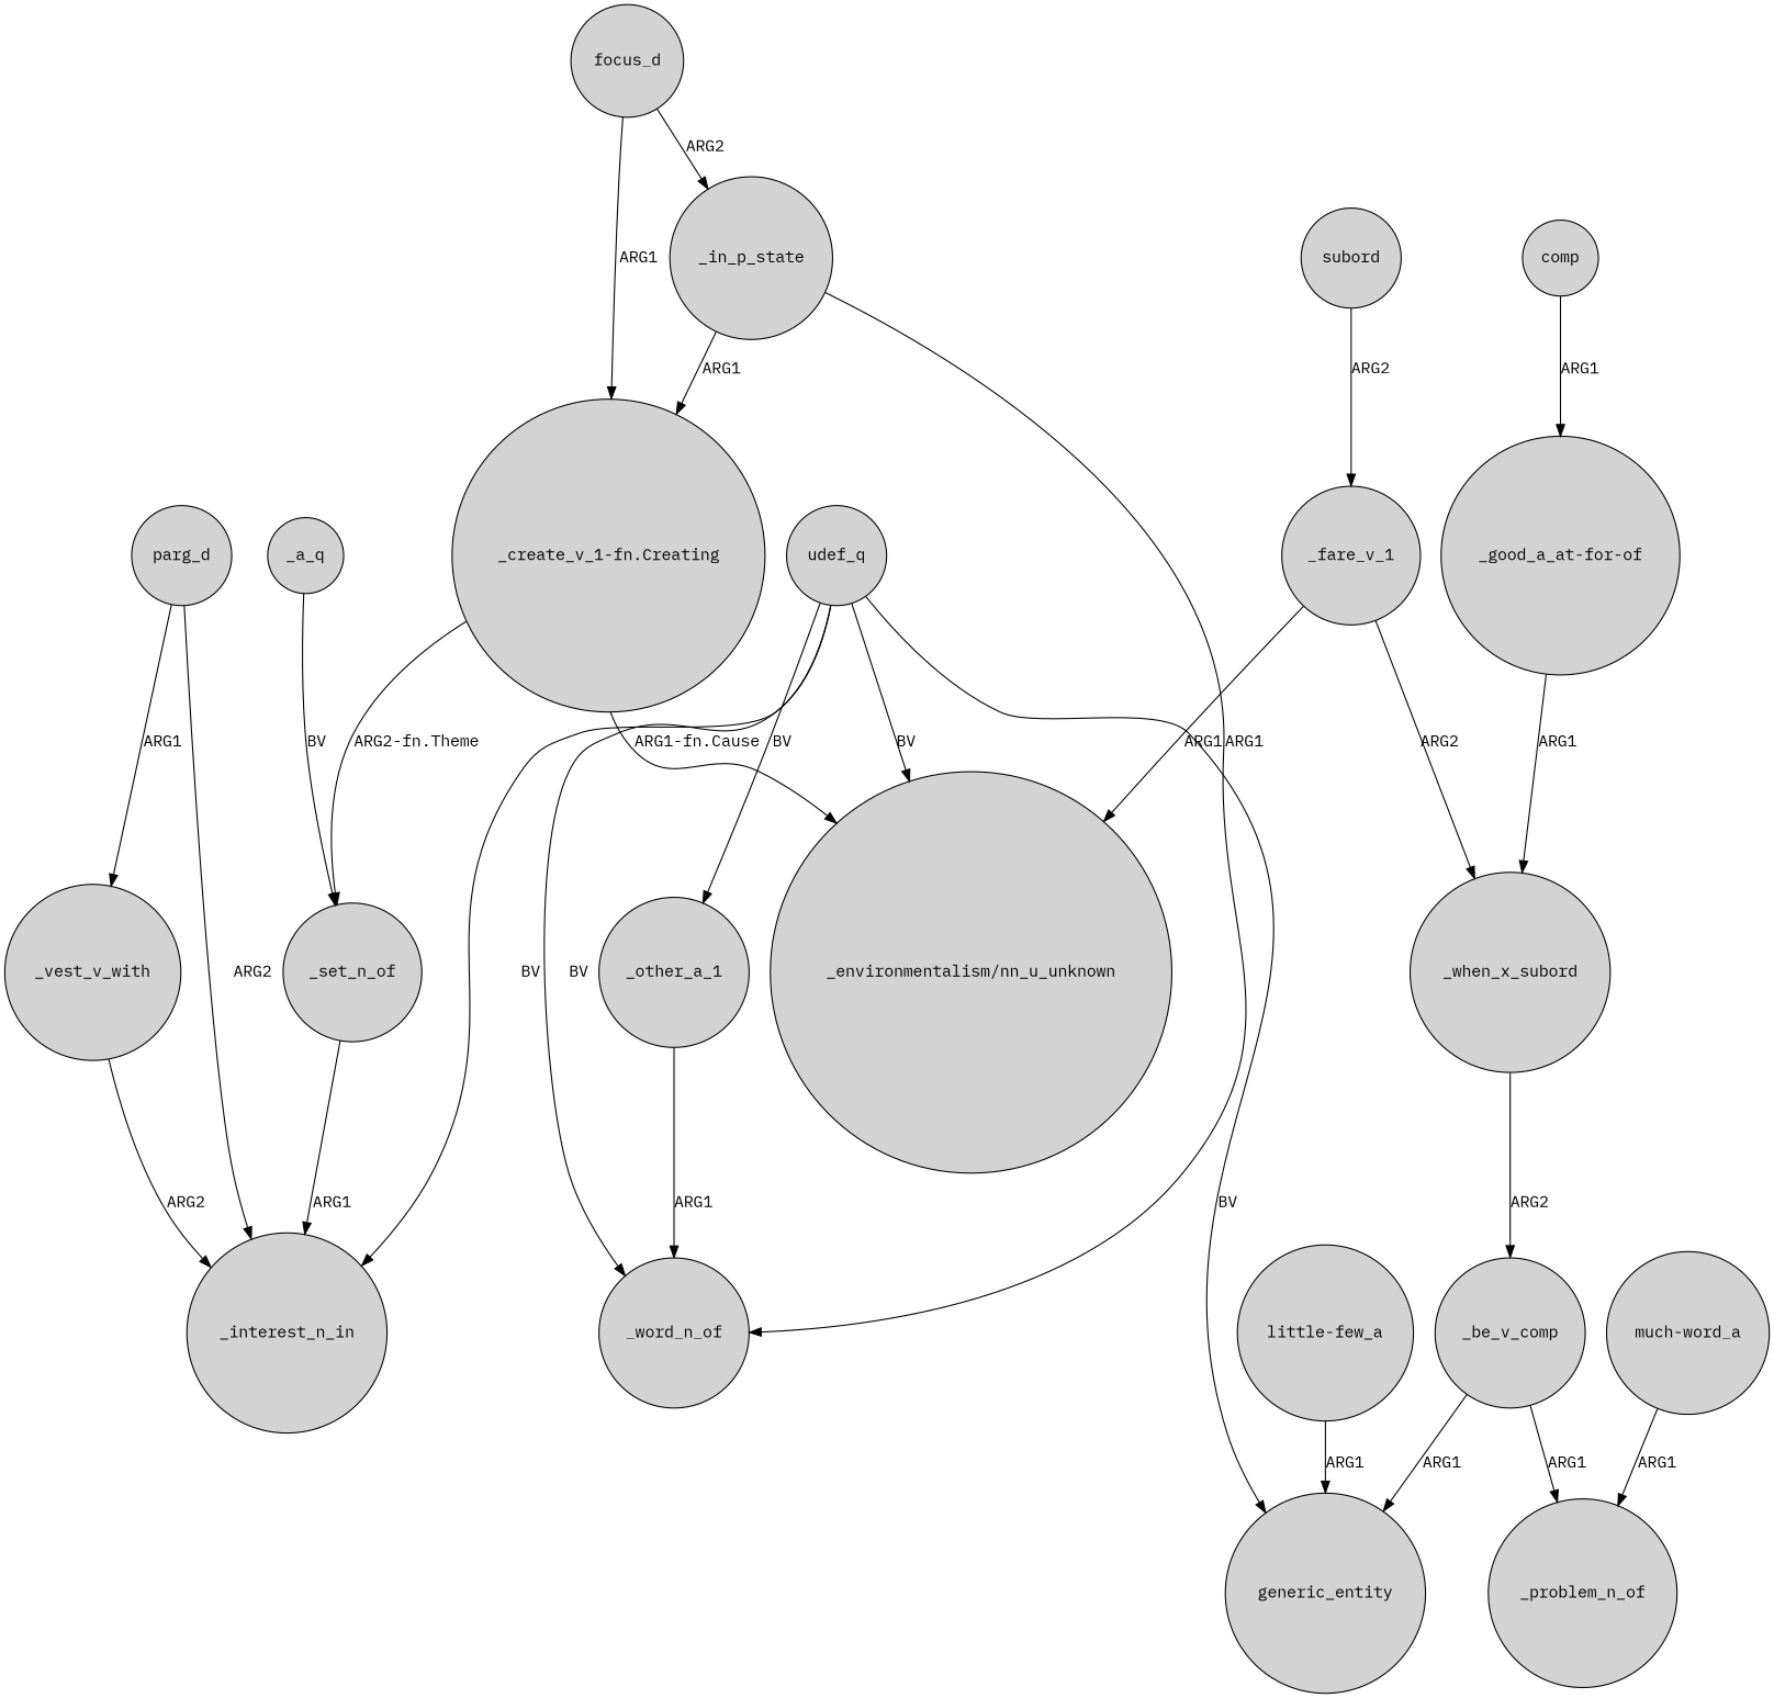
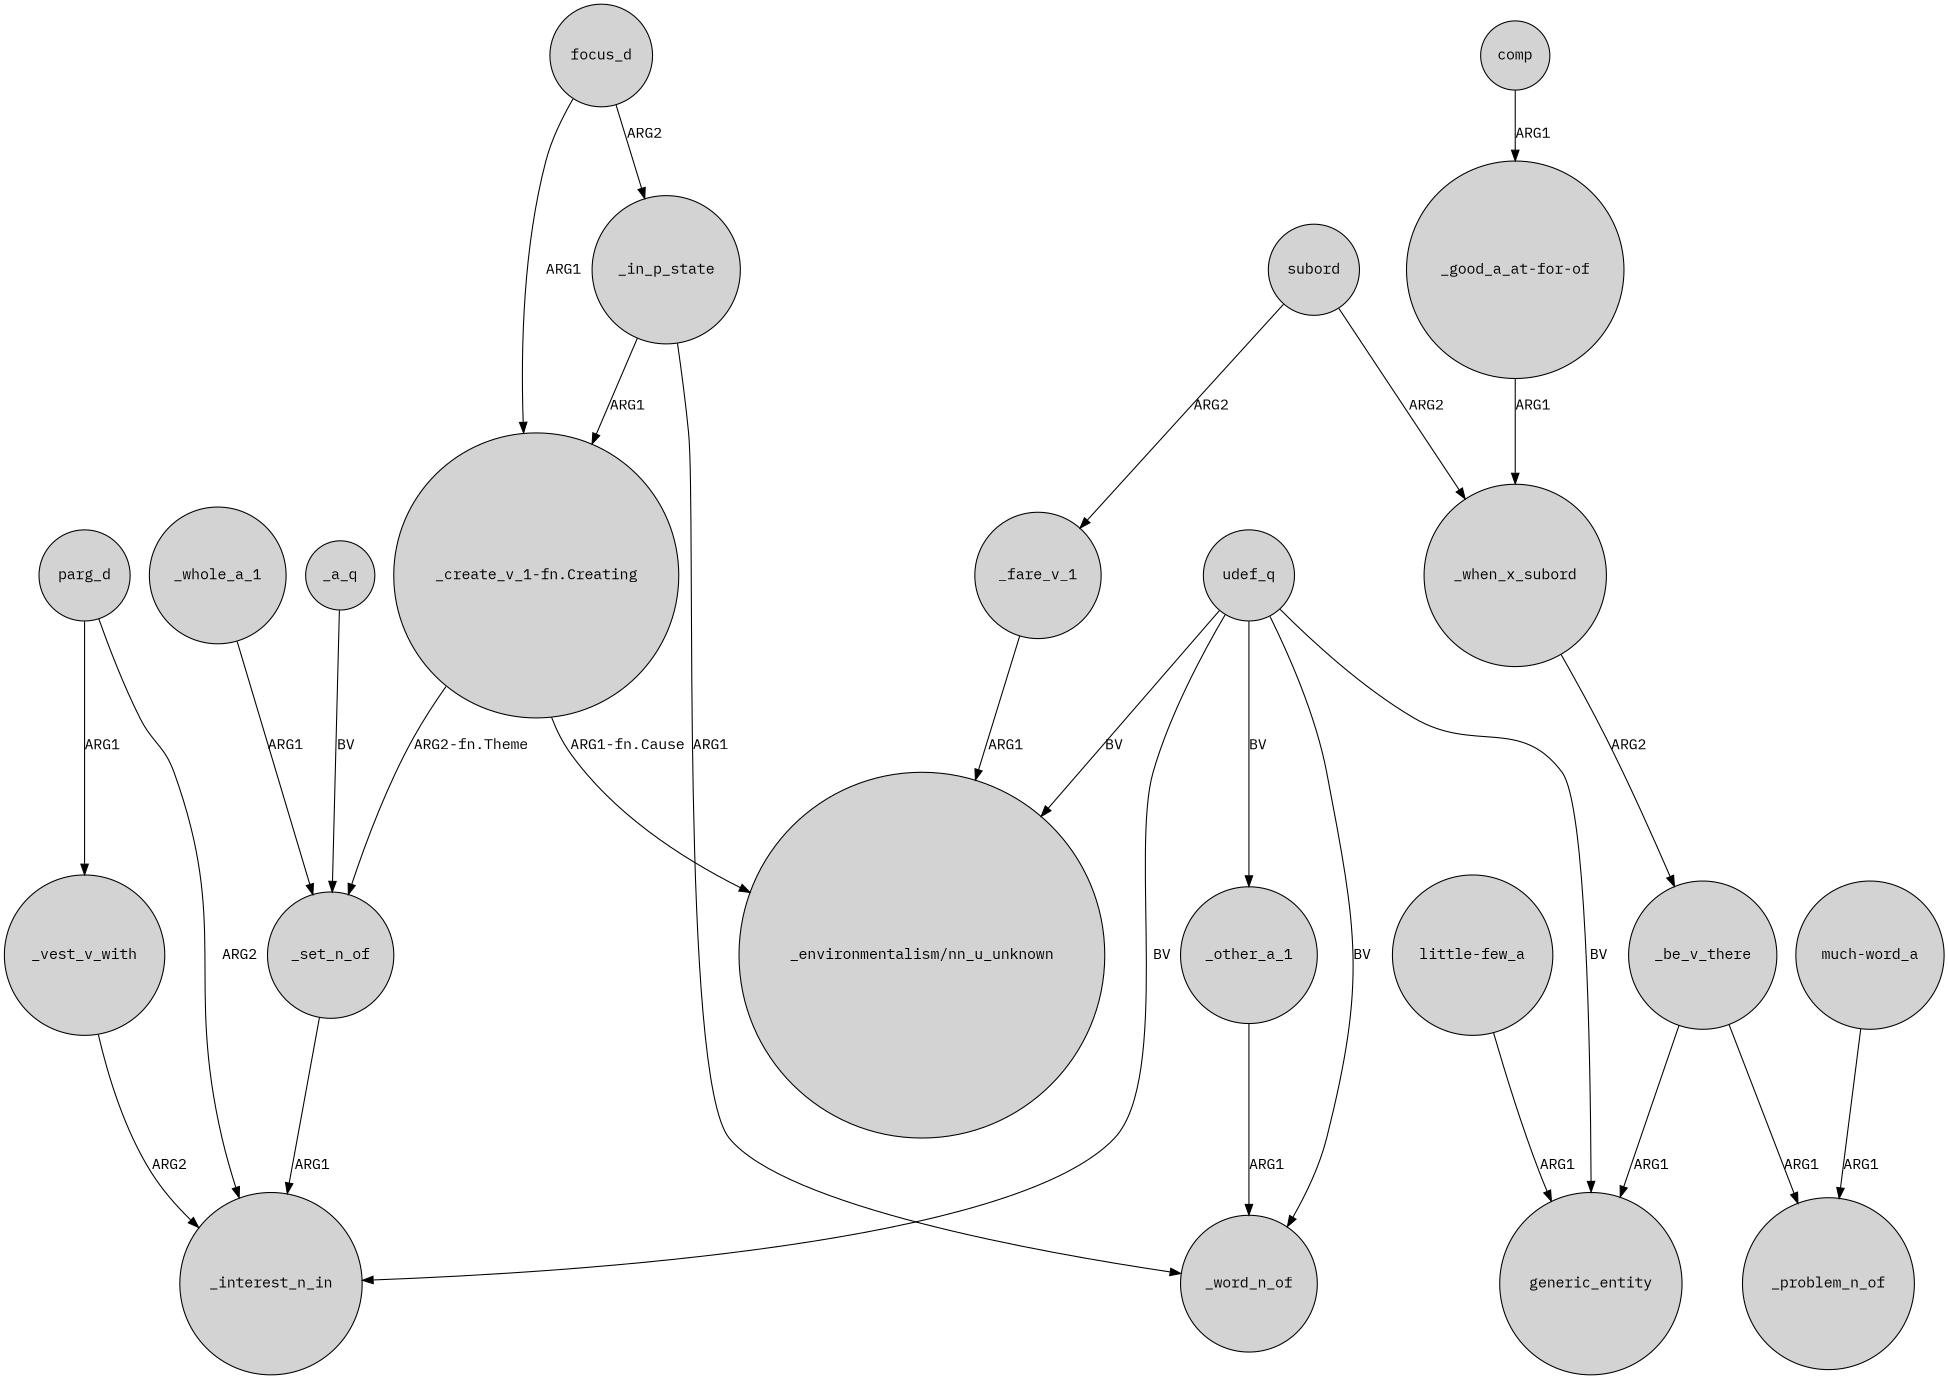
  digraph {
    fontname="IBM Plex Mono"
    node [fontname="IBM Plex Mono" shape=circle style=filled]
    edge [fontname="IBM Plex Mono"]
    parg_d
    _interest_n_in
    _vest_v_with
    udef_q
    generic_entity
    _word_n_of
    "_environmentalism/nn_u_unknown"
    _other_a_1
    _when_x_subord
-   _be_v_there [label=_be_v_comp]
+   _be_v_there
    "_good_a_at-for-of"
    _problem_n_of
    _set_n_of
    comp
    focus_d
    _in_p_state
    "_create_v_1-fn.Creating"
    _fare_v_1
    _a_q
    subord
+   _whole_a_1
    n22 [label="much-word_a"]
    "little-few_a"
    parg_d -> _interest_n_in [label=ARG2]
    parg_d -> _vest_v_with [label=ARG1]
    _vest_v_with -> _interest_n_in [label=ARG2]
    udef_q -> _interest_n_in [label=BV]
    udef_q -> generic_entity [label=BV]
    udef_q -> _word_n_of [label=BV]
    udef_q -> "_environmentalism/nn_u_unknown" [label=BV]
    udef_q -> _other_a_1 [label=BV]
    _other_a_1 -> _word_n_of [label=ARG1]
    _when_x_subord -> _be_v_there [label=ARG2]
    _be_v_there -> generic_entity [label=ARG1]
    _be_v_there -> _problem_n_of [label=ARG1]
    "_good_a_at-for-of" -> _when_x_subord [label=ARG1]
    _set_n_of -> _interest_n_in [label=ARG1]
    comp -> "_good_a_at-for-of" [label=ARG1]
    focus_d -> _in_p_state [label=ARG2]
    focus_d -> "_create_v_1-fn.Creating" [label=ARG1]
    _in_p_state -> _word_n_of [label=ARG1]
    _in_p_state -> "_create_v_1-fn.Creating" [label=ARG1]
    "_create_v_1-fn.Creating" -> "_environmentalism/nn_u_unknown" [label="ARG1-fn.Cause"]
    "_create_v_1-fn.Creating" -> _set_n_of [label="ARG2-fn.Theme"]
    _fare_v_1 -> "_environmentalism/nn_u_unknown" [label=ARG1]
    _a_q -> _set_n_of [label=BV]
-   _fare_v_1 -> _when_x_subord [label=ARG2]
+   subord -> _when_x_subord [label=ARG2]
    subord -> _fare_v_1 [label=ARG2]
+   _whole_a_1 -> _set_n_of [label=ARG1]
    n22 -> _problem_n_of [label=ARG1]
    "little-few_a" -> generic_entity [label=ARG1]
  }
